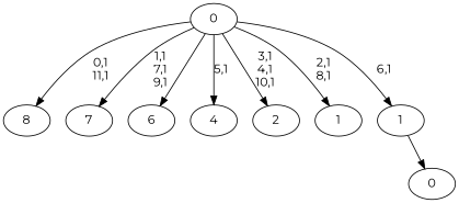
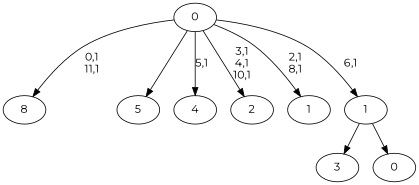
  digraph {
    fontname=Montserrat
    node [fontname=Montserrat]
    edge [fontname=Montserrat]
    n1 [label=8]
-   n2 [label=7]
-   n3 [label=6]
+   n3 [label=5]
    n4 [label=4]
+   n5 [label=3]
    n6 [label=2]
    n7 [label=1]
    n8 [label=0]
    1
    0
+   1 -> n5
    1 -> n8
    0 -> n1 [label="0,1\n11,1"]
-   0 -> n2 [label="1,1\n7,1\n9,1"]
    0 -> n3
    0 -> n4 [label="5,1"]
    0 -> n6 [label="3,1\n4,1\n10,1"]
    0 -> n7 [label="2,1\n8,1"]
    0 -> 1 [label="6,1"]
  }
